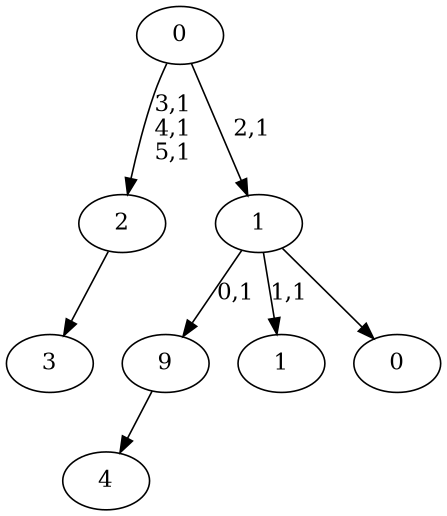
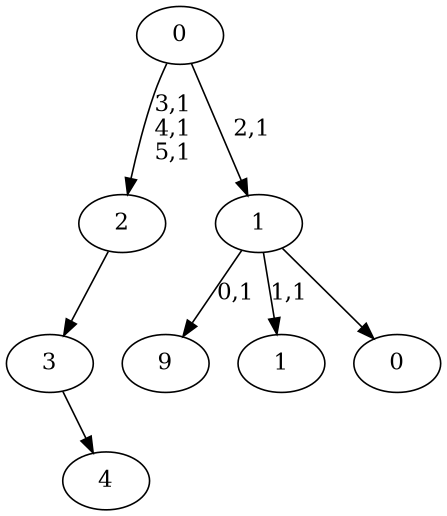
  digraph {
    n1 [label=4]
    n2 [label=3]
    9
    n4 [label=2]
    n5 [label=1]
    n6 [label=0]
    1
    0
-   9 -> n1
+   n2 -> n1
    n4 -> n2
    1 -> 9 [label="0,1"]
    1 -> n5 [label="1,1"]
    1 -> n6
    0 -> n4 [label="3,1\n4,1\n5,1"]
    0 -> 1 [label="2,1"]
  }
